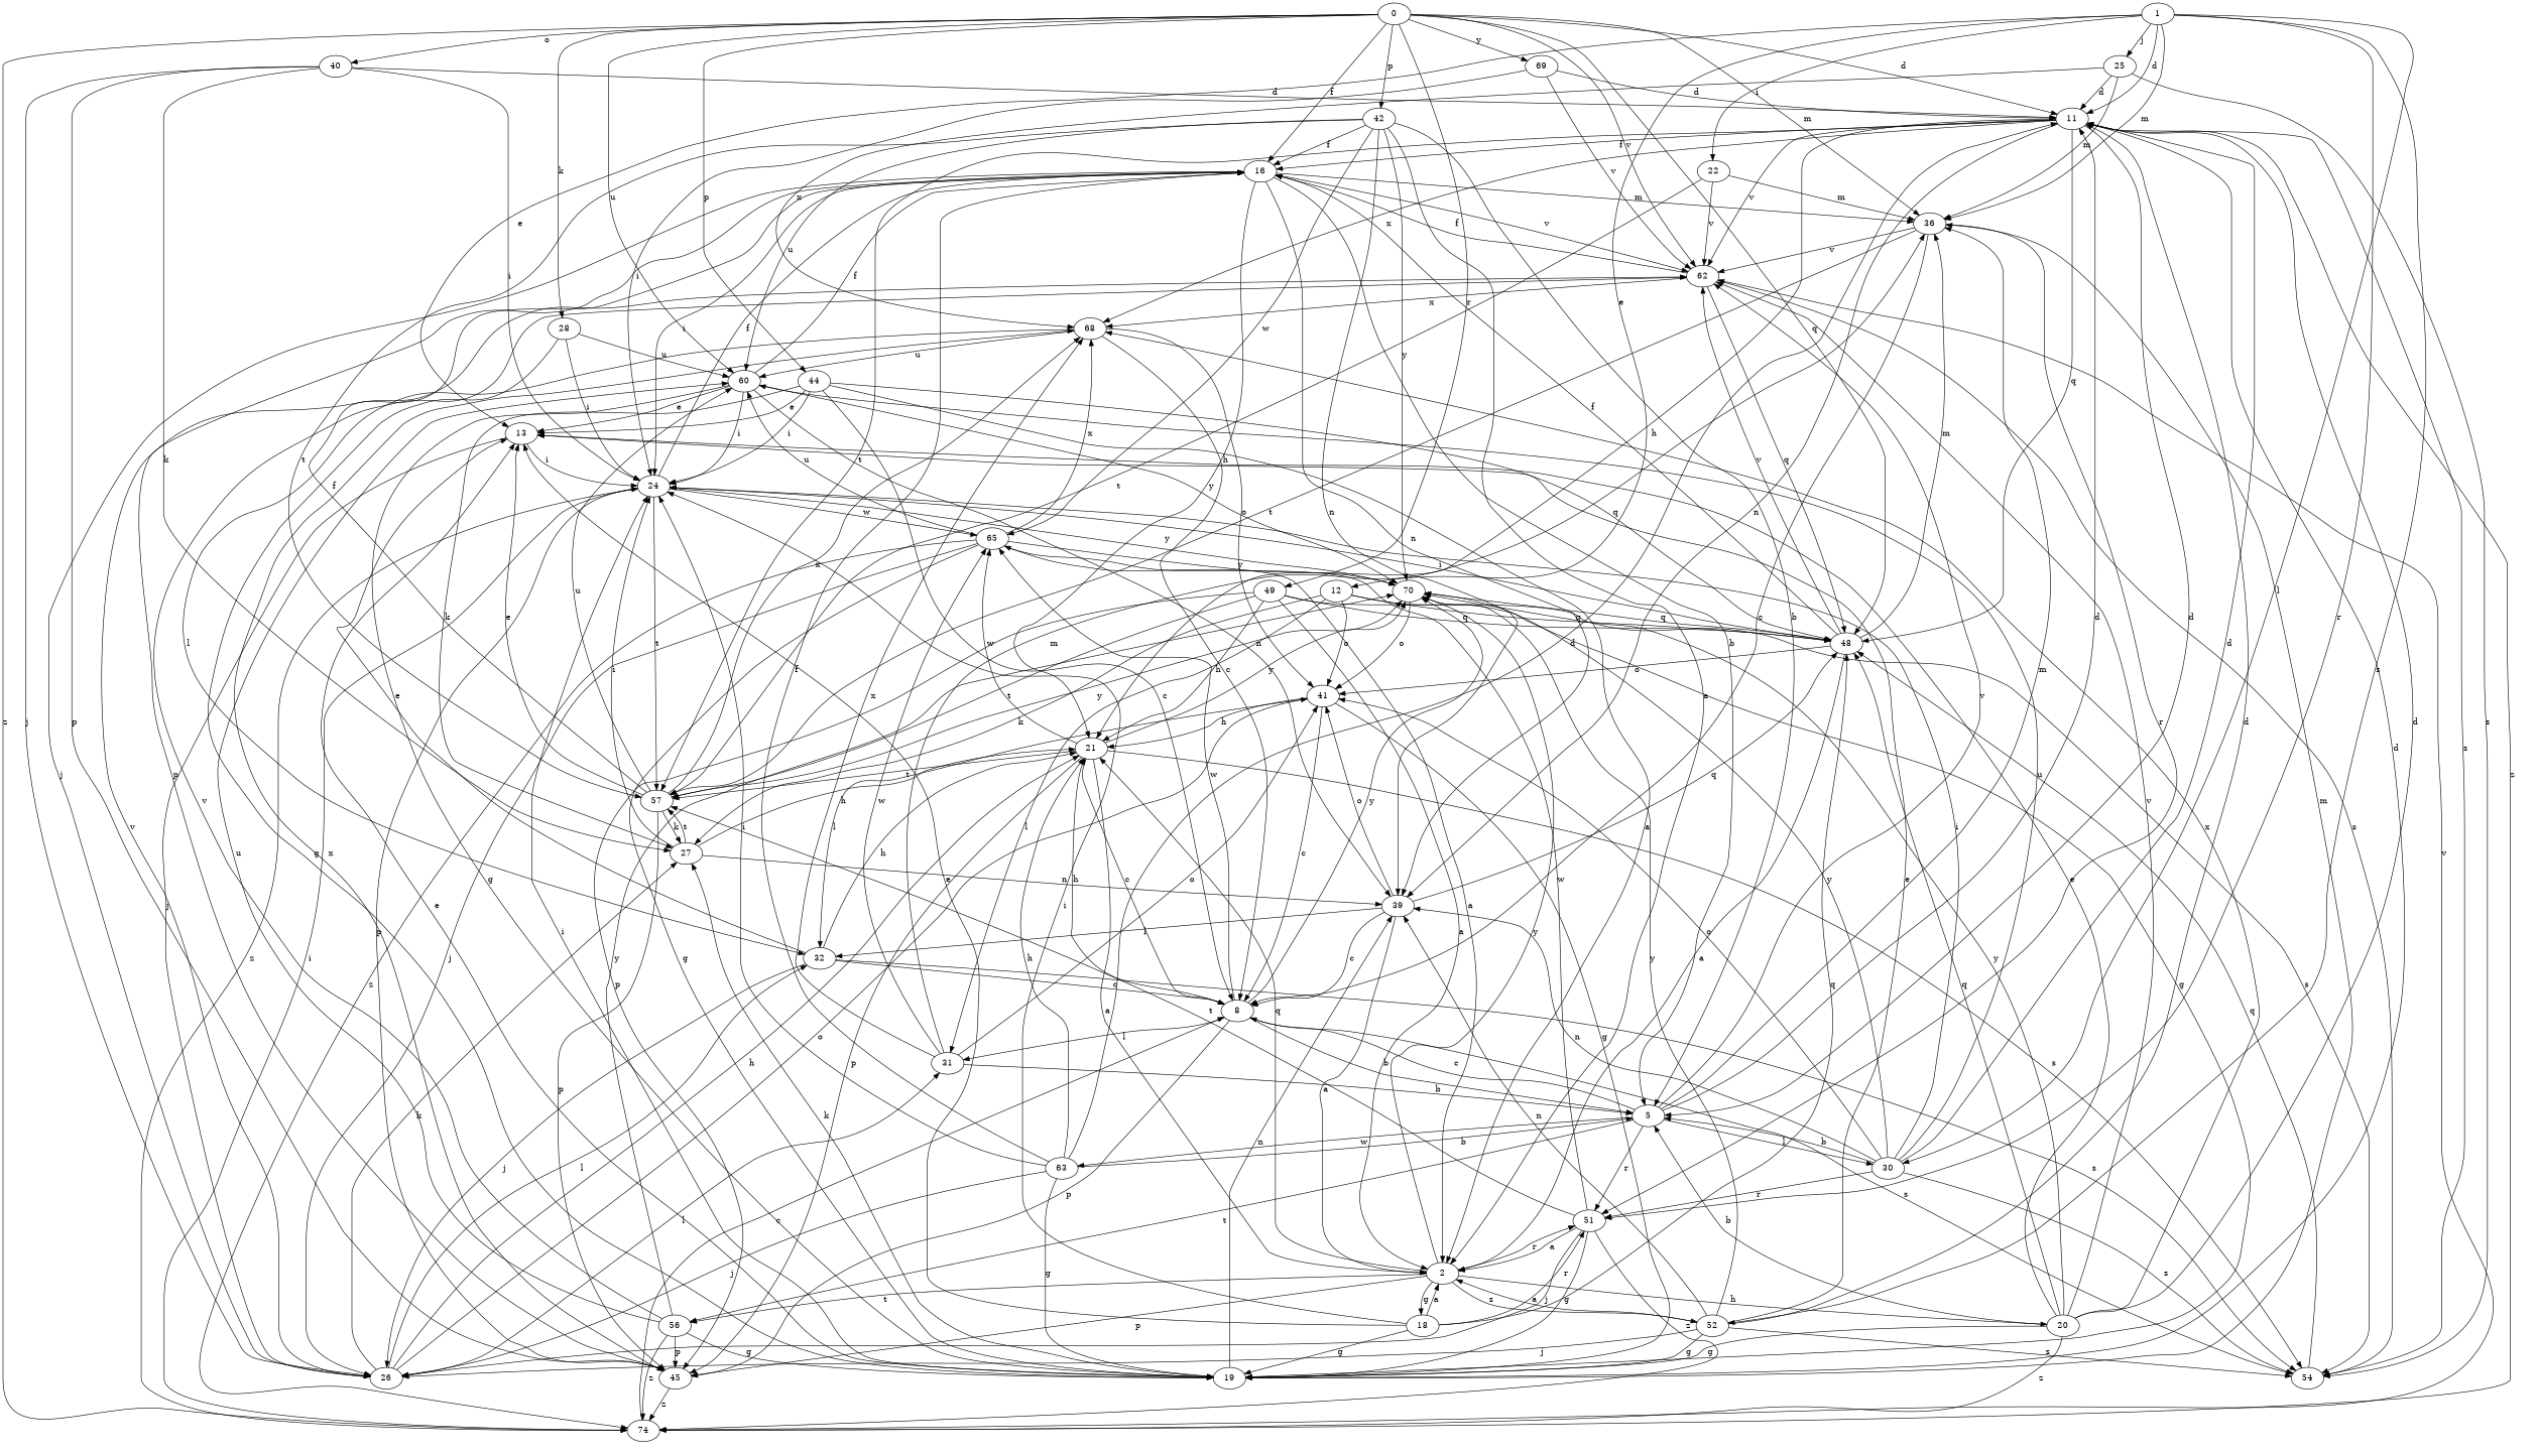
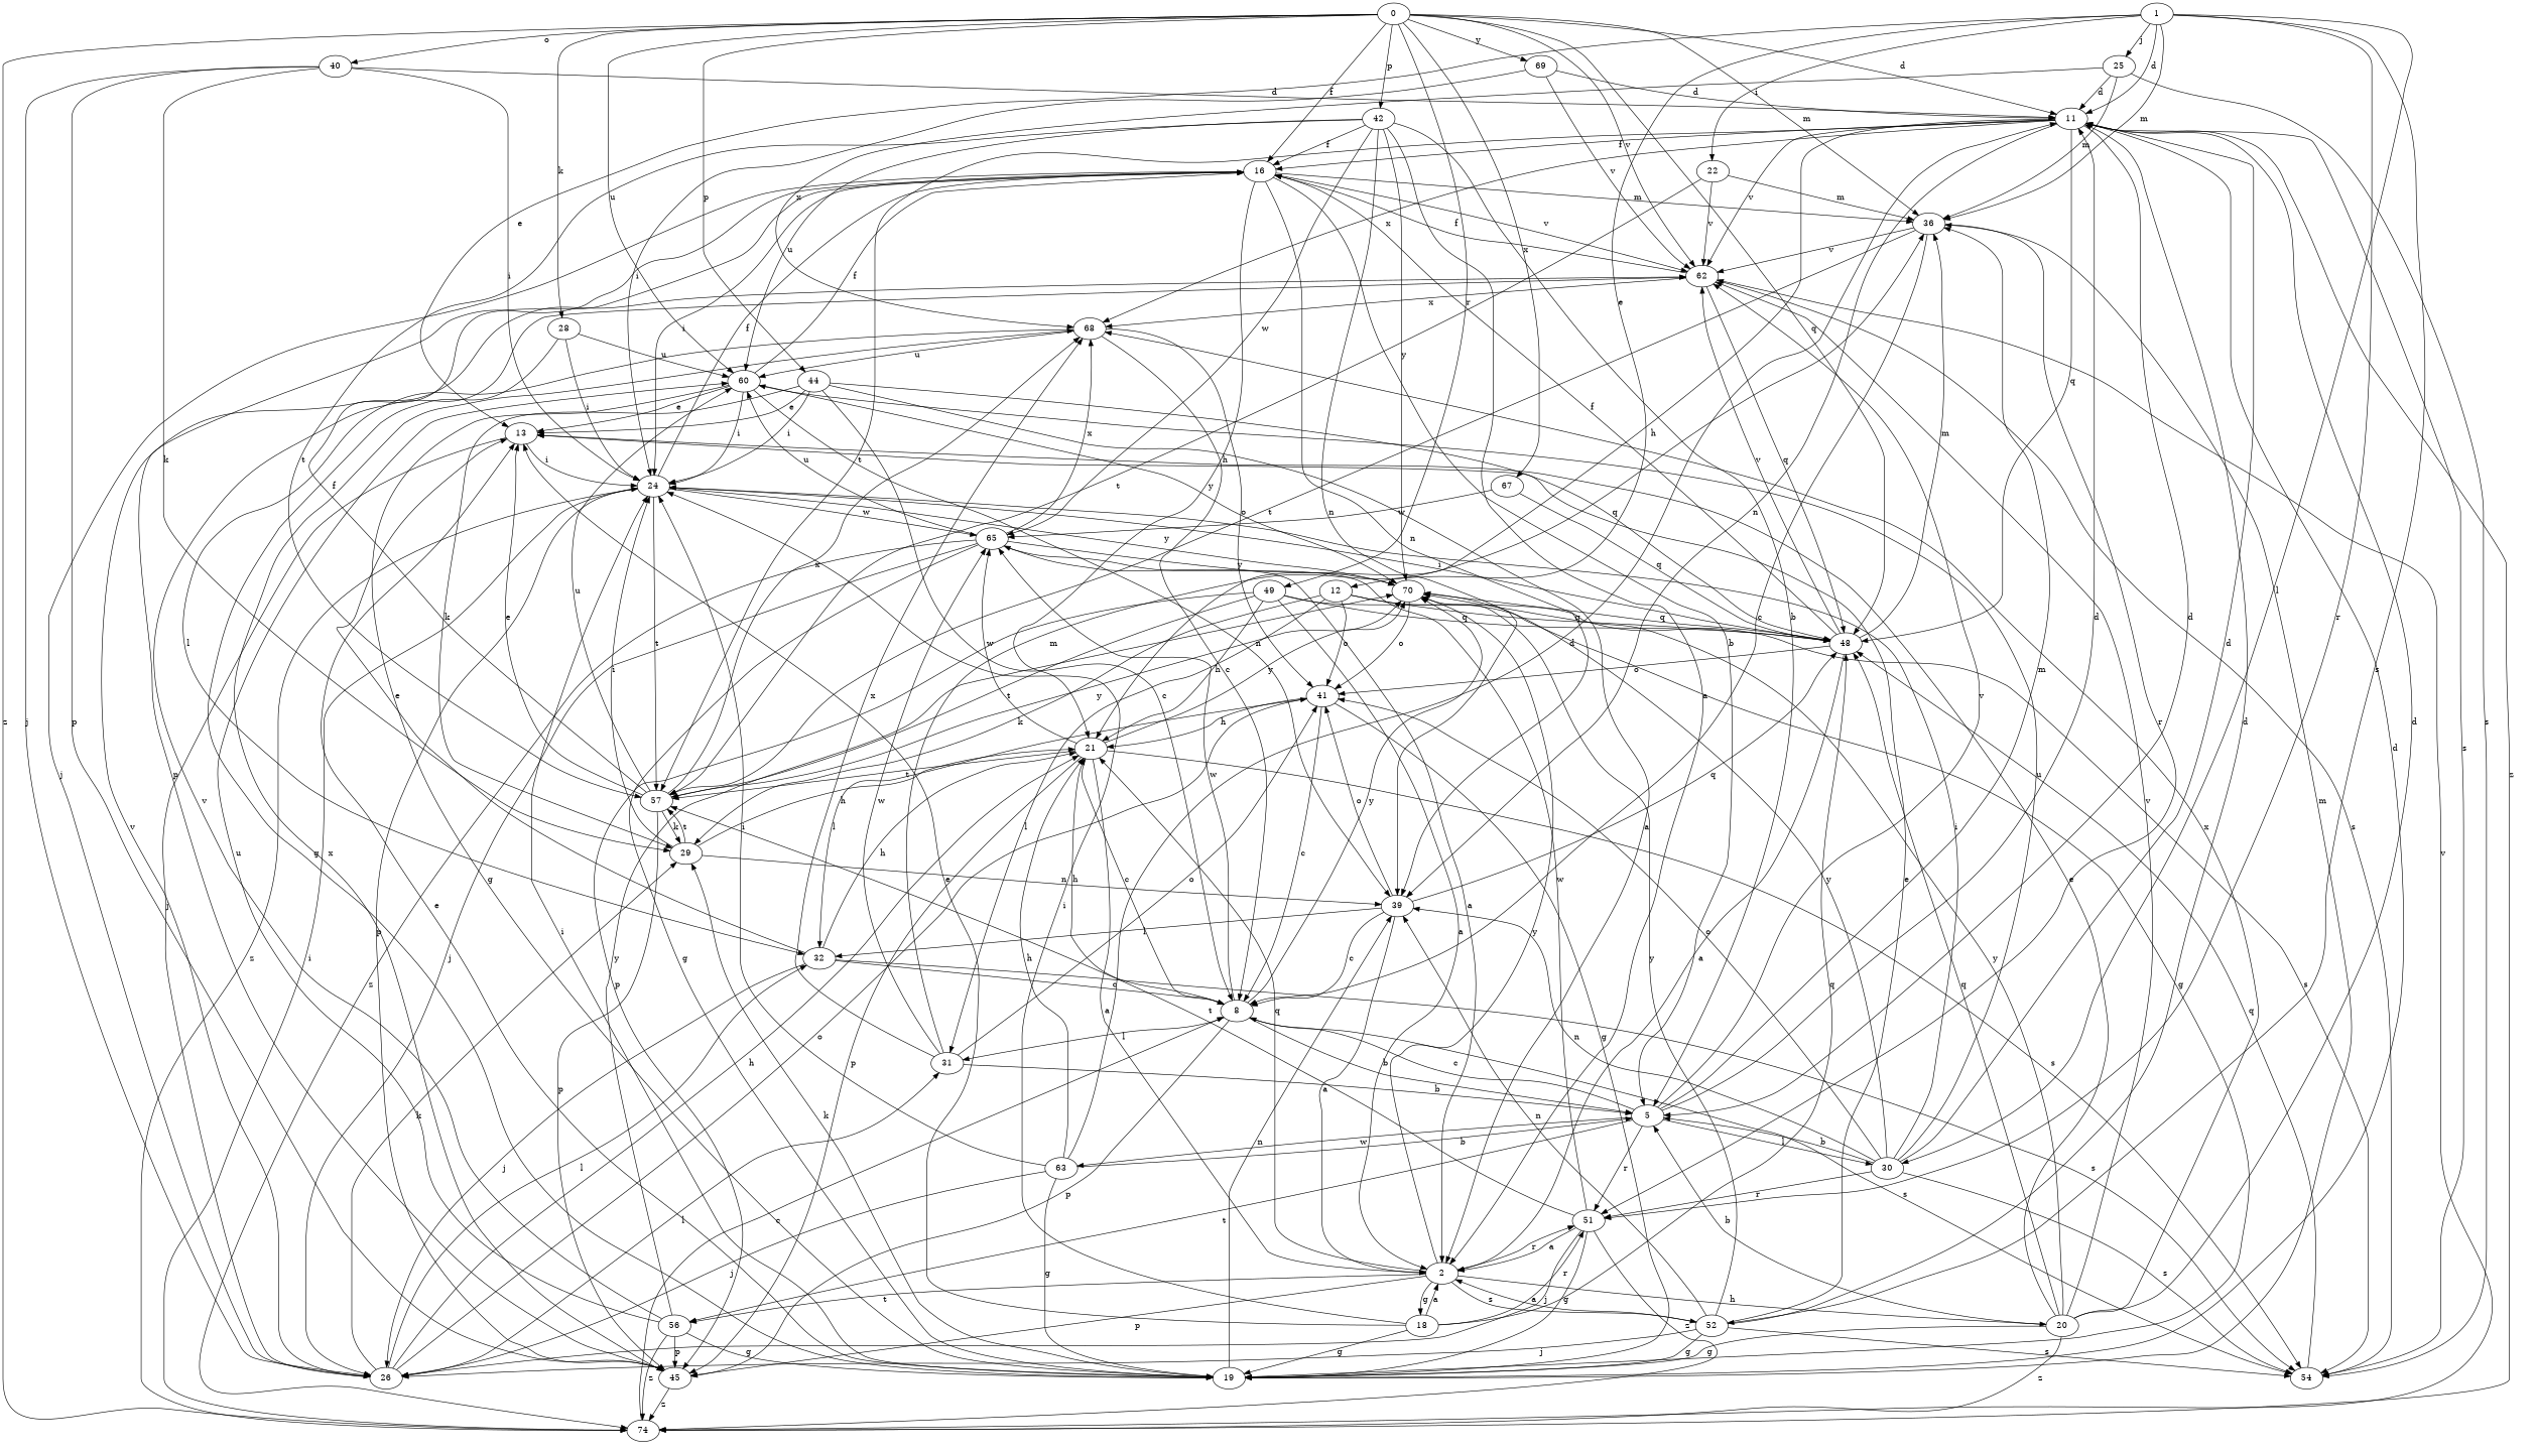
  strict digraph {
    0
    11
    16
    28
    36
    40
    42
    44
    48
    49
    60
    62
+   67
    69
    74
    21
    5
    54
    39
    57
    68
    45
    24
    26
    19
    51
    8
-   29 [label=27]
+   29
    2
    70
    65
    13
    41
    1
    12
    22
    25
    30
    52
    31
    18
    20
    56
    63
    32
    0 -> 11 [label=d]
    0 -> 16 [label=f]
    0 -> 28 [label=k]
    0 -> 36 [label=m]
    0 -> 40 [label=o]
    0 -> 42 [label=p]
    0 -> 44 [label=p]
    0 -> 48 [label=q]
    0 -> 49 [label=r]
    0 -> 60 [label=u]
    0 -> 62 [label=v]
+   0 -> 67 [label=x]
    0 -> 69 [label=y]
    0 -> 74 [label=z]
    11 -> 16 [label=f]
    11 -> 48 [label=q]
    11 -> 62 [label=v]
    11 -> 74 [label=z]
    11 -> 21 [label=h]
    11 -> 5 [label=d]
    11 -> 54 [label=s]
    11 -> 39 [label=n]
    11 -> 57 [label=t]
    11 -> 68 [label=x]
    16 -> 36 [label=m]
    16 -> 62 [label=v]
    16 -> 21 [label=h]
    16 -> 5 [label=b]
    16 -> 39 [label=n]
    16 -> 45 [label=p]
    16 -> 24 [label=i]
    16 -> 26 [label=j]
    28 -> 60 [label=u]
    28 -> 24 [label=i]
    28 -> 19 [label=g]
    36 -> 62 [label=v]
    36 -> 57 [label=t]
    36 -> 51 [label=r]
    36 -> 8 [label=c]
    40 -> 11 [label=d]
    40 -> 45 [label=p]
    40 -> 24 [label=i]
    40 -> 26 [label=j]
    40 -> 29 [label=k]
    42 -> 16 [label=f]
    42 -> 60 [label=u]
    42 -> 5 [label=b]
    42 -> 39 [label=n]
    42 -> 57 [label=t]
    42 -> 2 [label=a]
    42 -> 70 [label=y]
    42 -> 65 [label=w]
    44 -> 48 [label=q]
    44 -> 24 [label=i]
    44 -> 8 [label=c]
    44 -> 29 [label=k]
    44 -> 2 [label=a]
    44 -> 13 [label=e]
    48 -> 16 [label=f]
    48 -> 36 [label=m]
    48 -> 62 [label=v]
    48 -> 24 [label=i]
    48 -> 2 [label=a]
    48 -> 41 [label=o]
    49 -> 48 [label=q]
    49 -> 21 [label=h]
    49 -> 54 [label=s]
    49 -> 57 [label=t]
    49 -> 45 [label=p]
    49 -> 2 [label=a]
    60 -> 16 [label=f]
    60 -> 39 [label=n]
    60 -> 24 [label=i]
    60 -> 19 [label=g]
    60 -> 70 [label=y]
    60 -> 13 [label=e]
    62 -> 16 [label=f]
    62 -> 48 [label=q]
    62 -> 54 [label=s]
    62 -> 68 [label=x]
+   67 -> 48 [label=q]
+   67 -> 65 [label=w]
    69 -> 11 [label=d]
    69 -> 62 [label=v]
    69 -> 24 [label=i]
    74 -> 62 [label=v]
    74 -> 24 [label=i]
    74 -> 8 [label=c]
    21 -> 54 [label=s]
    21 -> 57 [label=t]
    21 -> 45 [label=p]
    21 -> 8 [label=c]
    21 -> 2 [label=a]
    21 -> 70 [label=y]
    21 -> 65 [label=w]
    5 -> 11 [label=d]
    5 -> 36 [label=m]
    5 -> 62 [label=v]
    5 -> 51 [label=r]
    5 -> 8 [label=c]
    5 -> 30 [label=l]
    5 -> 56 [label=t]
    5 -> 63 [label=w]
    54 -> 48 [label=q]
    39 -> 48 [label=q]
    39 -> 8 [label=c]
    39 -> 2 [label=a]
    39 -> 41 [label=o]
    39 -> 32 [label=l]
    57 -> 16 [label=f]
    57 -> 60 [label=u]
    57 -> 68 [label=x]
    57 -> 45 [label=p]
    57 -> 29 [label=k]
    57 -> 70 [label=y]
    57 -> 13 [label=e]
    68 -> 60 [label=u]
    68 -> 8 [label=c]
    68 -> 41 [label=o]
    68 -> 32 [label=l]
    45 -> 74 [label=z]
    45 -> 68 [label=x]
    24 -> 16 [label=f]
    24 -> 74 [label=z]
    24 -> 57 [label=t]
    24 -> 45 [label=p]
    24 -> 70 [label=y]
    24 -> 65 [label=w]
    26 -> 62 [label=v]
    26 -> 21 [label=h]
    26 -> 29 [label=k]
    26 -> 41 [label=o]
    26 -> 31 [label=l]
    26 -> 32 [label=l]
    19 -> 11 [label=d]
    19 -> 36 [label=m]
    19 -> 39 [label=n]
    19 -> 24 [label=i]
    19 -> 29 [label=k]
    19 -> 13 [label=e]
    51 -> 74 [label=z]
    51 -> 57 [label=t]
    51 -> 26 [label=j]
    51 -> 19 [label=g]
    51 -> 2 [label=a]
    51 -> 65 [label=w]
    8 -> 21 [label=h]
    8 -> 5 [label=b]
    8 -> 54 [label=s]
    8 -> 45 [label=p]
    8 -> 70 [label=y]
    8 -> 65 [label=w]
    8 -> 31 [label=l]
    29 -> 21 [label=h]
    29 -> 39 [label=n]
    29 -> 57 [label=t]
    29 -> 24 [label=i]
    2 -> 21 [label=q]
    2 -> 45 [label=p]
    2 -> 51 [label=r]
    2 -> 70 [label=y]
    2 -> 52 [label=s]
    2 -> 18 [label=g]
    2 -> 20 [label=h]
    2 -> 56 [label=t]
    70 -> 48 [label=q]
    70 -> 41 [label=o]
    65 -> 60 [label=u]
    65 -> 74 [label=z]
    65 -> 68 [label=x]
    65 -> 26 [label=j]
    65 -> 19 [label=g]
    65 -> 2 [label=a]
    65 -> 70 [label=y]
    13 -> 24 [label=i]
    13 -> 26 [label=j]
    41 -> 21 [label=h]
    41 -> 19 [label=g]
    41 -> 8 [label=c]
    41 -> 32 [label=l]
    1 -> 11 [label=d]
    1 -> 36 [label=m]
    1 -> 51 [label=r]
    1 -> 13 [label=e]
    1 -> 12 [label=e]
    1 -> 22 [label=i]
    1 -> 25 [label=j]
    1 -> 30 [label=l]
    1 -> 52 [label=s]
    12 -> 48 [label=q]
    12 -> 19 [label=g]
    12 -> 29 [label=k]
    12 -> 41 [label=o]
    12 -> 31 [label=l]
    22 -> 36 [label=m]
    22 -> 62 [label=v]
    22 -> 57 [label=t]
    25 -> 11 [label=d]
    25 -> 36 [label=m]
    25 -> 54 [label=s]
    25 -> 68 [label=x]
    30 -> 11 [label=d]
    30 -> 60 [label=u]
    30 -> 5 [label=b]
    30 -> 54 [label=s]
    30 -> 39 [label=n]
    30 -> 24 [label=i]
    30 -> 51 [label=r]
    30 -> 70 [label=y]
    30 -> 41 [label=o]
    52 -> 11 [label=d]
    52 -> 54 [label=s]
    52 -> 39 [label=n]
    52 -> 26 [label=j]
    52 -> 19 [label=g]
    52 -> 2 [label=a]
    52 -> 70 [label=y]
    52 -> 13 [label=e]
    31 -> 36 [label=m]
    31 -> 5 [label=b]
    31 -> 68 [label=x]
    31 -> 65 [label=w]
    31 -> 41 [label=o]
    18 -> 48 [label=q]
    18 -> 24 [label=i]
    18 -> 19 [label=g]
    18 -> 51 [label=r]
    18 -> 2 [label=a]
    18 -> 13 [label=e]
    20 -> 11 [label=d]
    20 -> 48 [label=q]
    20 -> 62 [label=v]
    20 -> 74 [label=z]
    20 -> 5 [label=b]
    20 -> 68 [label=x]
    20 -> 19 [label=g]
    20 -> 70 [label=y]
    20 -> 13 [label=e]
    56 -> 60 [label=u]
    56 -> 62 [label=v]
    56 -> 74 [label=z]
    56 -> 45 [label=p]
    56 -> 19 [label=g]
    56 -> 70 [label=y]
    63 -> 11 [label=d]
-   63 -> 16 [label=f]
    63 -> 21 [label=h]
    63 -> 5 [label=b]
    63 -> 24 [label=i]
    63 -> 26 [label=j]
    63 -> 19 [label=g]
    32 -> 21 [label=h]
    32 -> 54 [label=s]
    32 -> 26 [label=j]
    32 -> 8 [label=c]
    32 -> 13 [label=e]
  }
